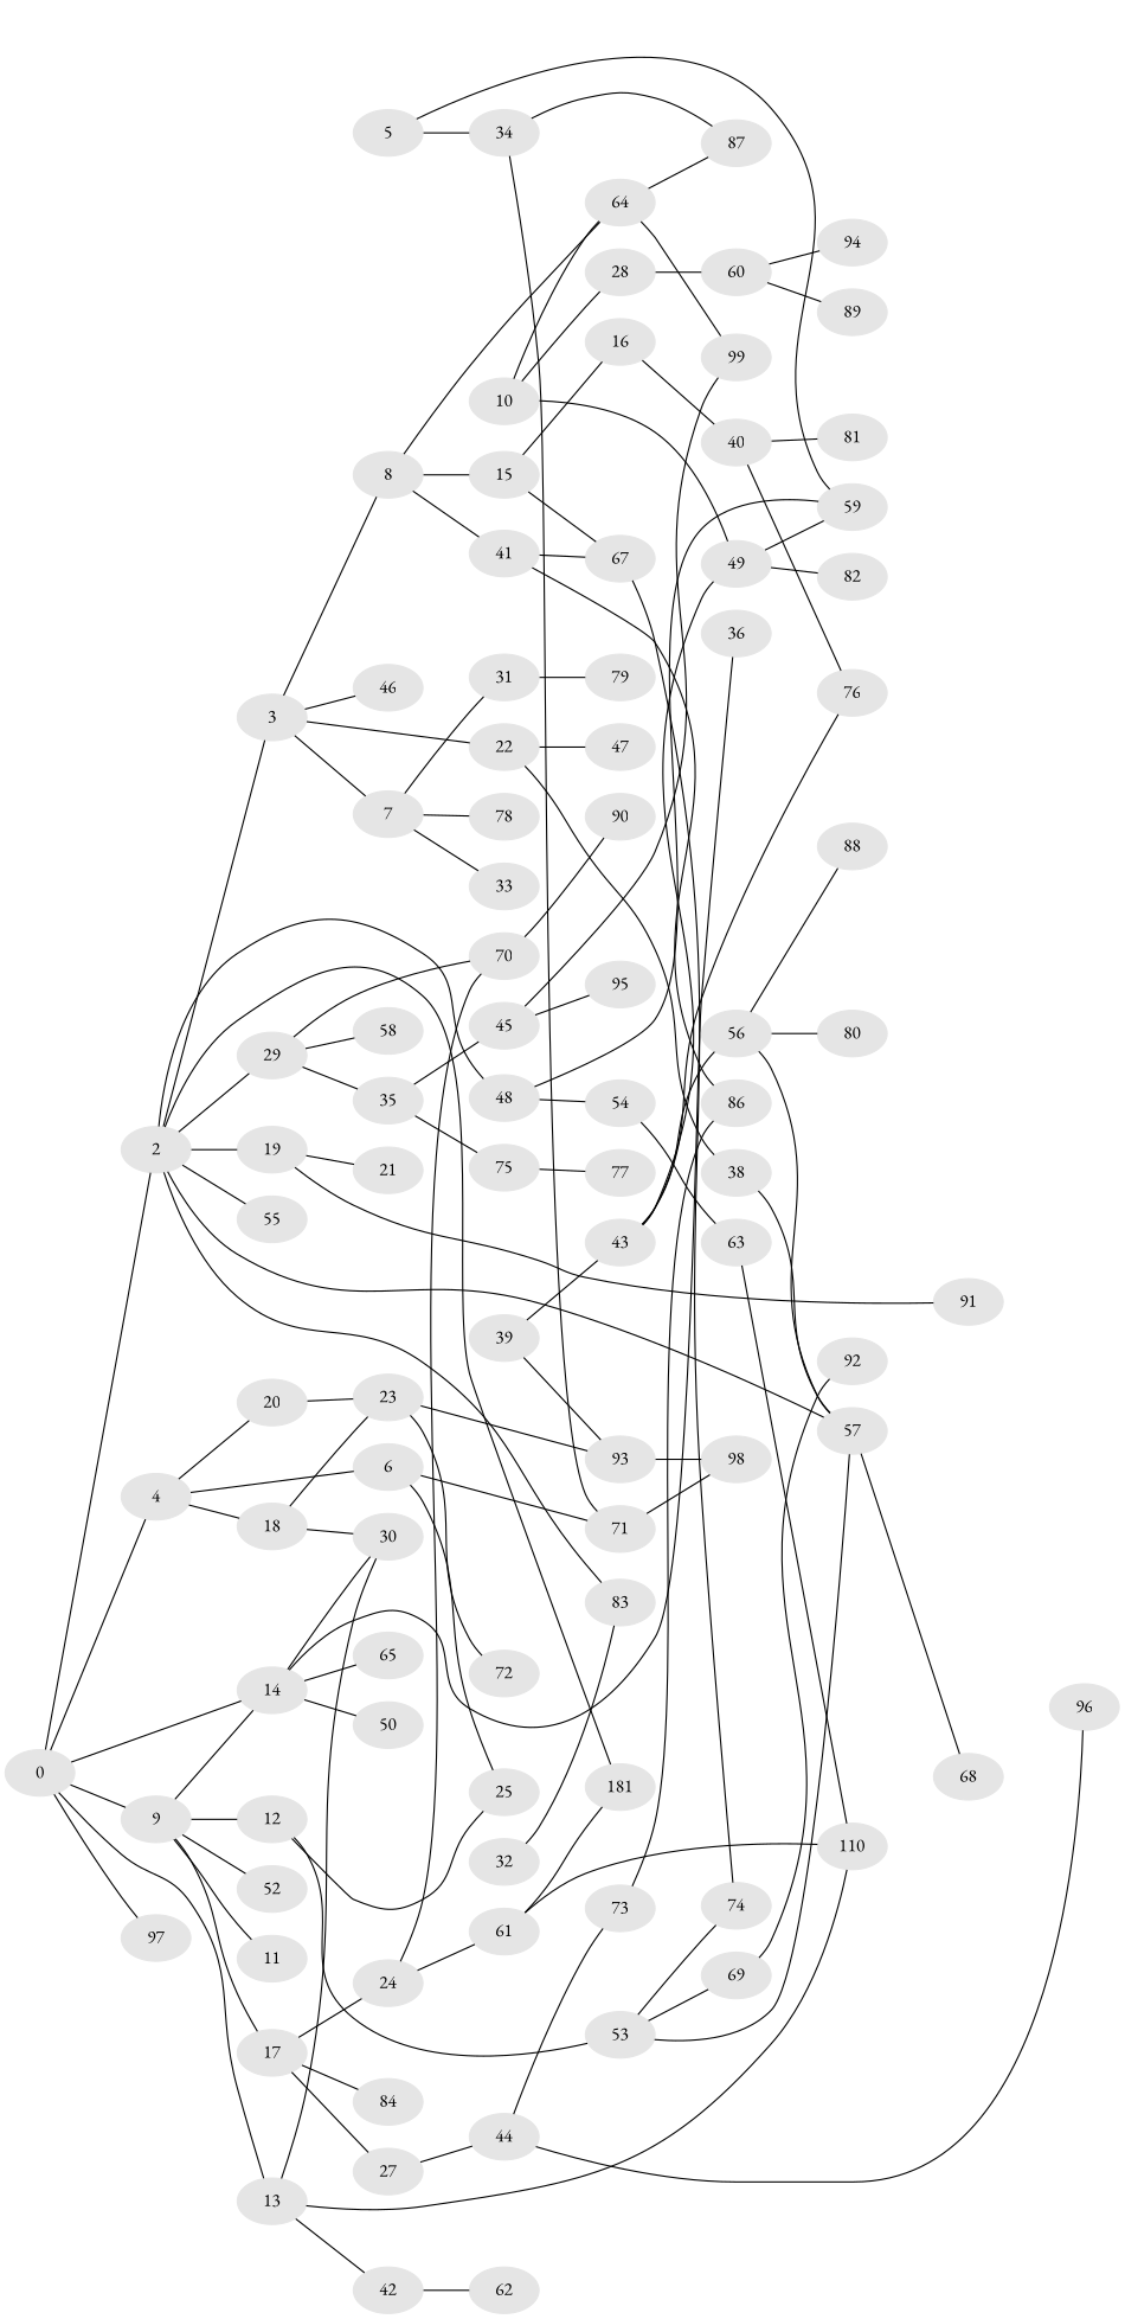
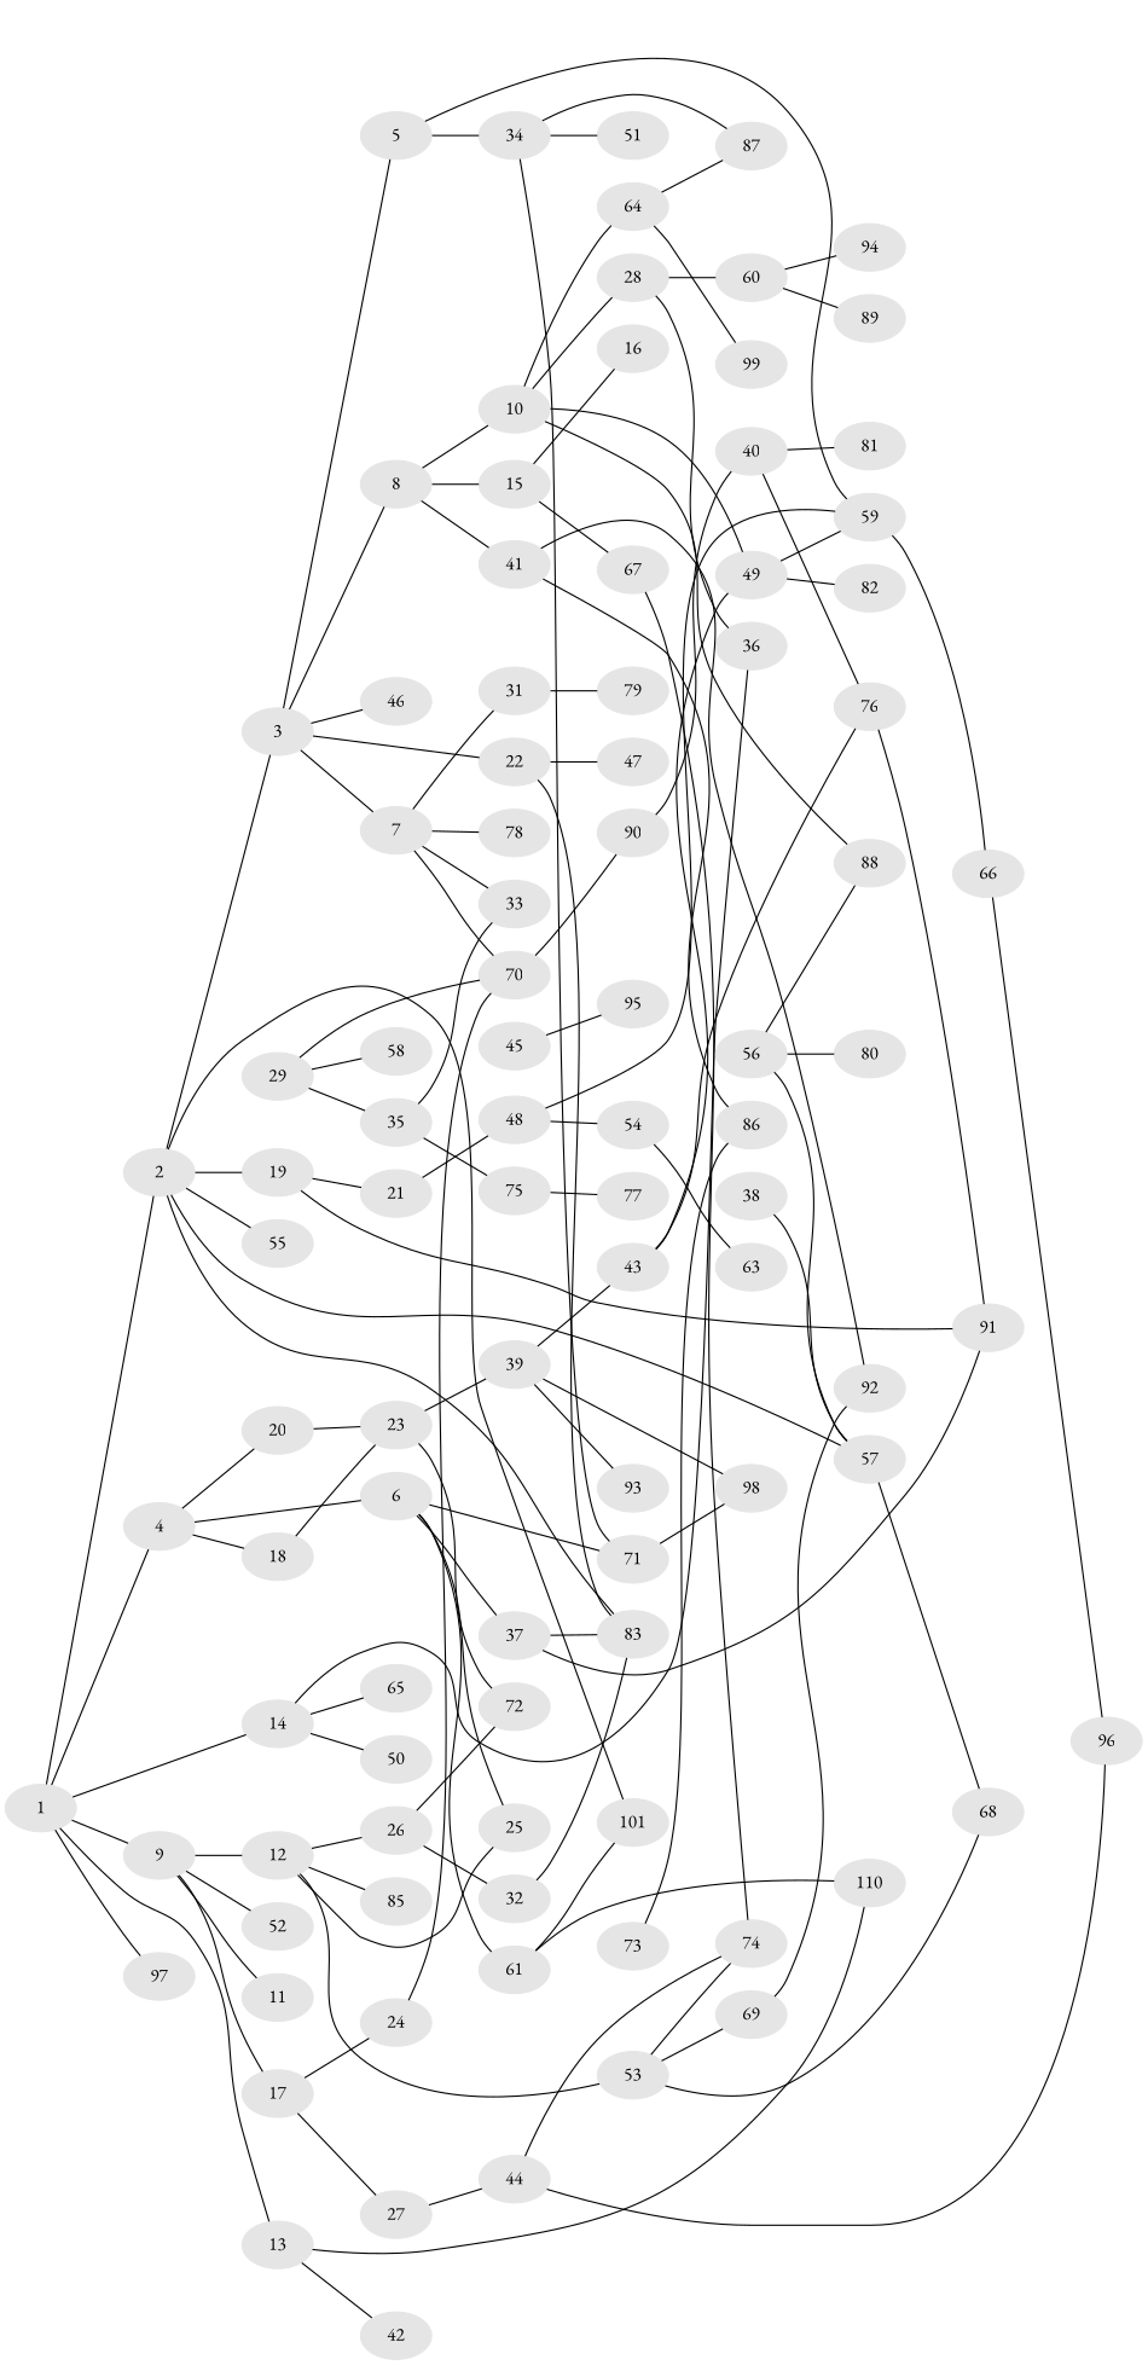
  graph {
    fontname="EB Garamond"
    rankdir=LR
    node [color=gray90 fontname="EB Garamond" style=filled]
    edge [fontname="EB Garamond"]
-   1 [label=0]
+   1
    2
    4
    9
    13
    14
    97
    3
    19
    29
    48
    55
    57
    83
-   101 [label=181]
+   101
    6
    18
    20
    11
    12
    17
    52
-   30
    42
    n25 [label=110]
    36
    50
    65
    5
    7
    8
    22
    46
    21
    91
    70
    35
    58
    59
    54
    68
    34
    31
    33
    78
    10
    15
    41
    38
    47
    25
+   37
    61
    71
    23
+   51
    87
+   66
    98
    79
    90
    28
    49
    64
    88
    16
    67
    86
    92
+   26
    53
+   85
    24
    27
-   84
    60
    82
    99
    72
    32
    69
    74
-   62
    40
    76
    81
    44
    39
    43
    93
    73
    96
    89
    94
    45
    75
    95
    77
    56
    80
    63
    1 -- 2
    1 -- 4
    1 -- 9
    1 -- 13
    1 -- 14
    1 -- 97
    2 -- 3
    2 -- 19
-   2 -- 29
-   2 -- 48
+   21 -- 48
    2 -- 55
    2 -- 57
    2 -- 83
    2 -- 101
    4 -- 6
    4 -- 18
    4 -- 20
-   9 -- 14
    9 -- 11
    9 -- 12
    9 -- 17
    9 -- 52
-   13 -- 30
    13 -- 42
    13 -- n25
-   14 -- 30
    14 -- 36
    14 -- 50
    14 -- 65
+   3 -- 5
    3 -- 7
    3 -- 8
    3 -- 22
    3 -- 46
    19 -- 21
    19 -- 91
    29 -- 70
    29 -- 35
    29 -- 58
    48 -- 59
    48 -- 54
    57 -- 68
    6 -- 25
-   24 -- 61
+   6 -- 37
+   6 -- 61
    6 -- 71
-   18 -- 30
    18 -- 23
    20 -- 23
    12 -- 25
+   12 -- 26
    12 -- 53
+   12 -- 85
    17 -- 24
    17 -- 27
-   17 -- 84
-   42 -- 62
    5 -- 59
    5 -- 34
+   7 -- 70
    7 -- 31
    7 -- 33
    7 -- 78
-   8 -- 64
+   8 -- 10
    8 -- 15
    8 -- 41
-   22 -- 38
+   22 -- 83
    22 -- 47
    70 -- 90
-   35 -- 45
+   35 -- 33
    35 -- 75
+   59 -- 66
    54 -- 63
    34 -- 71
+   34 -- 51
    34 -- 87
    31 -- 79
    10 -- 28
    10 -- 49
    10 -- 64
+   10 -- 88
    15 -- 16
    15 -- 67
    41 -- 86
-   41 -- 67
+   41 -- 92
    38 -- 57
+   37 -- 83
+   37 -- 91
    61 -- 101
    61 -- n25
    71 -- 98
    23 -- 72
-   23 -- 93
+   23 -- 39
+   66 -- 96
+   28 -- 36
    28 -- 60
    49 -- 59
    49 -- 82
    64 -- 87
    64 -- 99
-   16 -- 40
+   90 -- 40
    67 -- 74
-   53 -- 57
+   26 -- 72
+   26 -- 32
+   53 -- 68
    53 -- 69
    53 -- 74
    24 -- 70
    27 -- 44
    60 -- 89
    60 -- 94
    32 -- 83
    69 -- 92
    40 -- 76
    40 -- 81
-   44 -- 73
+   76 -- 91
+   44 -- 74
    44 -- 96
    39 -- 43
    39 -- 93
    43 -- 49
    43 -- 76
-   43 -- 56
-   93 -- 98
+   39 -- 98
    73 -- 86
-   45 -- 99
    45 -- 95
    75 -- 77
    56 -- 57
    56 -- 88
    56 -- 80
-   63 -- n25
  }
